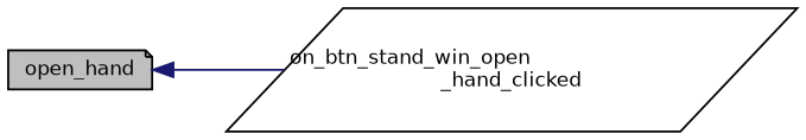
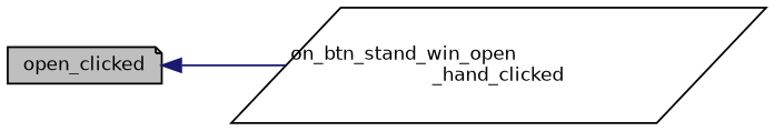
  digraph {
    rankdir=LR
    node [color=black fontname=Helvetica fontsize=10 style=filled]
-   n1 [fillcolor=grey75 fontcolor=black height=0.2 label=open_hand shape=note width=0.4]
+   n1 [fillcolor=grey75 fontcolor=black height=0.2 label=open_clicked shape=note width=0.4]
    n2 [fillcolor=white height=0.2 label="on_btn_stand_win_open\l_hand_clicked" shape=parallelogram width=0.4]
    n1 -> n2 [color=midnightblue dir=back fontname=Helvetica fontsize=10 labelfontname=Helvetica labelfontsize=10 style=solid]
  }
